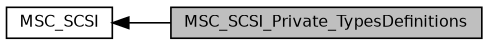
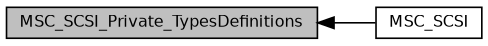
  digraph {
    rankdir=LR
    node [color=black fontname=Helvetica fontsize=10 shape=record style=filled]
    n1 [fillcolor=grey75 fontcolor=black height=0.2 label=MSC_SCSI_Private_TypesDefinitions width=0.4]
    n2 [fillcolor=white height=0.2 label=MSC_SCSI width=0.4]
-   n2 -> n1 [dir=back fontname=Helvetica fontsize=10 labelfontname=Helvetica labelfontsize=10 shape=plaintext style=solid]
+   n1 -> n2 [dir=back fontname=Helvetica fontsize=10 labelfontname=Helvetica labelfontsize=10 shape=plaintext style=solid]
  }
